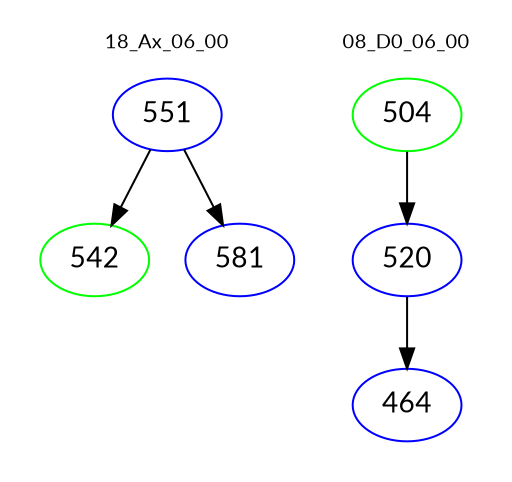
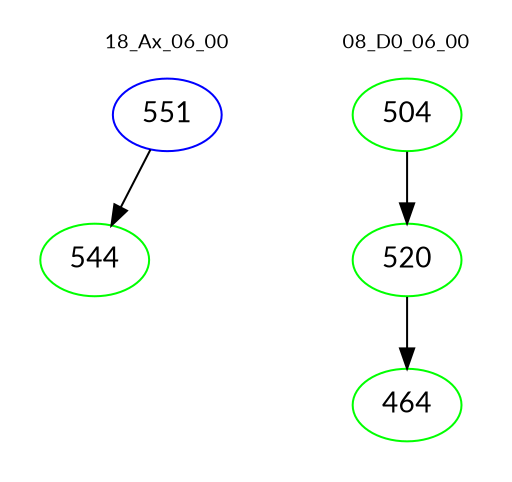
  digraph {
    fontname=Lato
    node [color=blue fontname=Lato]
    edge [color=black fontname=Lato]
    n1 [label=551]
-   n2 [color=green label=542]
-   n3 [label=581]
+   n2 [color=green label=544]
    n4 [color=green label=504]
-   n5 [label=464]
-   n6 [label=520]
+   n5 [color=green label=464]
+   n6 [color=green label=520]
    subgraph cluster_1 {
      color=white
      fontsize=10
      label="18_Ax_06_00"
      n1
      n2
-     n3
    }
    subgraph cluster_2 {
      color=white
      fontsize=10
      label="08_D0_06_00"
      n4
      n5
      n6
    }
    n1 -> n2
-   n1 -> n3
    n4 -> n6
    n6 -> n5
  }
